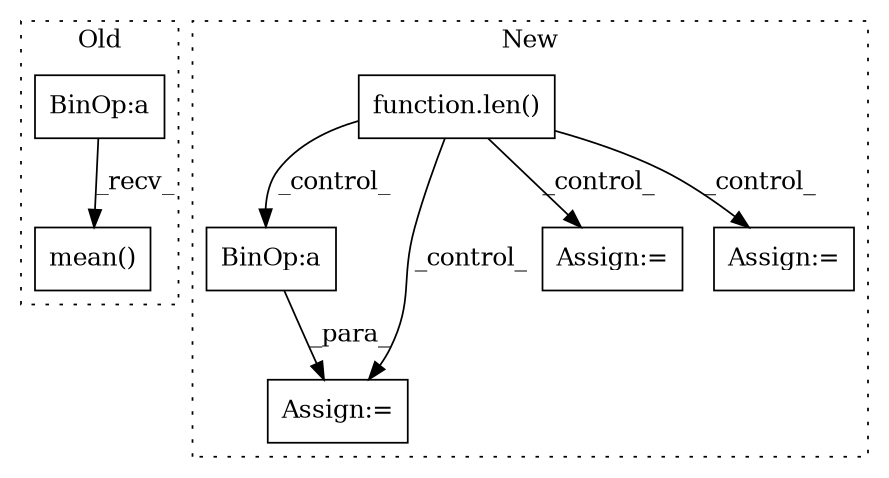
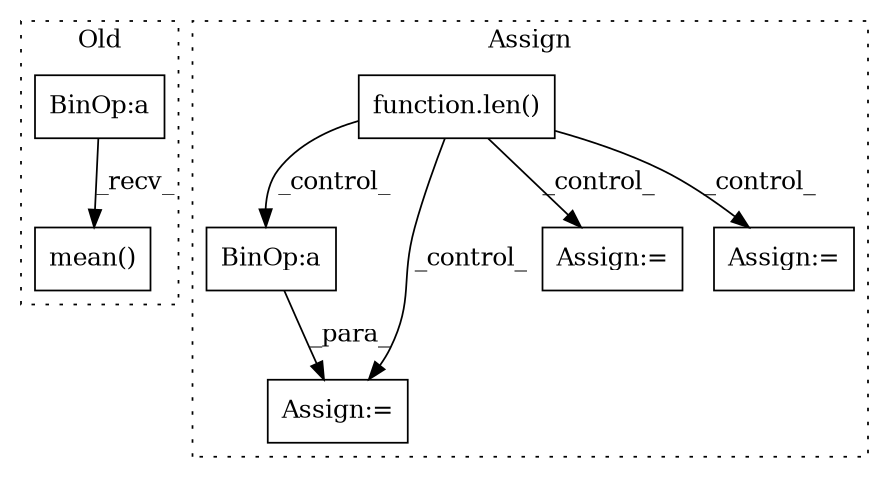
  digraph {
    fontname="DejaVu Serif"
    node [a=68 l=3 shape=box fontname="DejaVu Serif"]
    edge [fontname="DejaVu Serif"]
    n1 [a=75 l=22 label="mean()" s=3489]
    n2 [a=82 label="BinOp:a" s=3394]
    n3 [a=75 l="4,1" label="function.len()" s="10285,10300"]
    n4 [a=82 label="BinOp:a" s=10483]
    n5 [label="Assign:=" s=10467]
    n6 [l=18 label="Assign:=" s=10364]
    n7 [label="Assign:=" s=10418]
    subgraph cluster_1 {
      label=Old
      style=dotted
      n1
      n2
    }
    subgraph cluster_2 {
-     label=New
+     label=Assign
      style=dotted
      n3
      n4
      n5
      n6
      n7
    }
    n2 -> n1 [label=_recv_]
    n3 -> n4 [label=_control_]
    n3 -> n5 [label=_control_]
    n3 -> n6 [label=_control_]
    n3 -> n7 [label=_control_]
    n4 -> n5 [label=_para_]
  }
